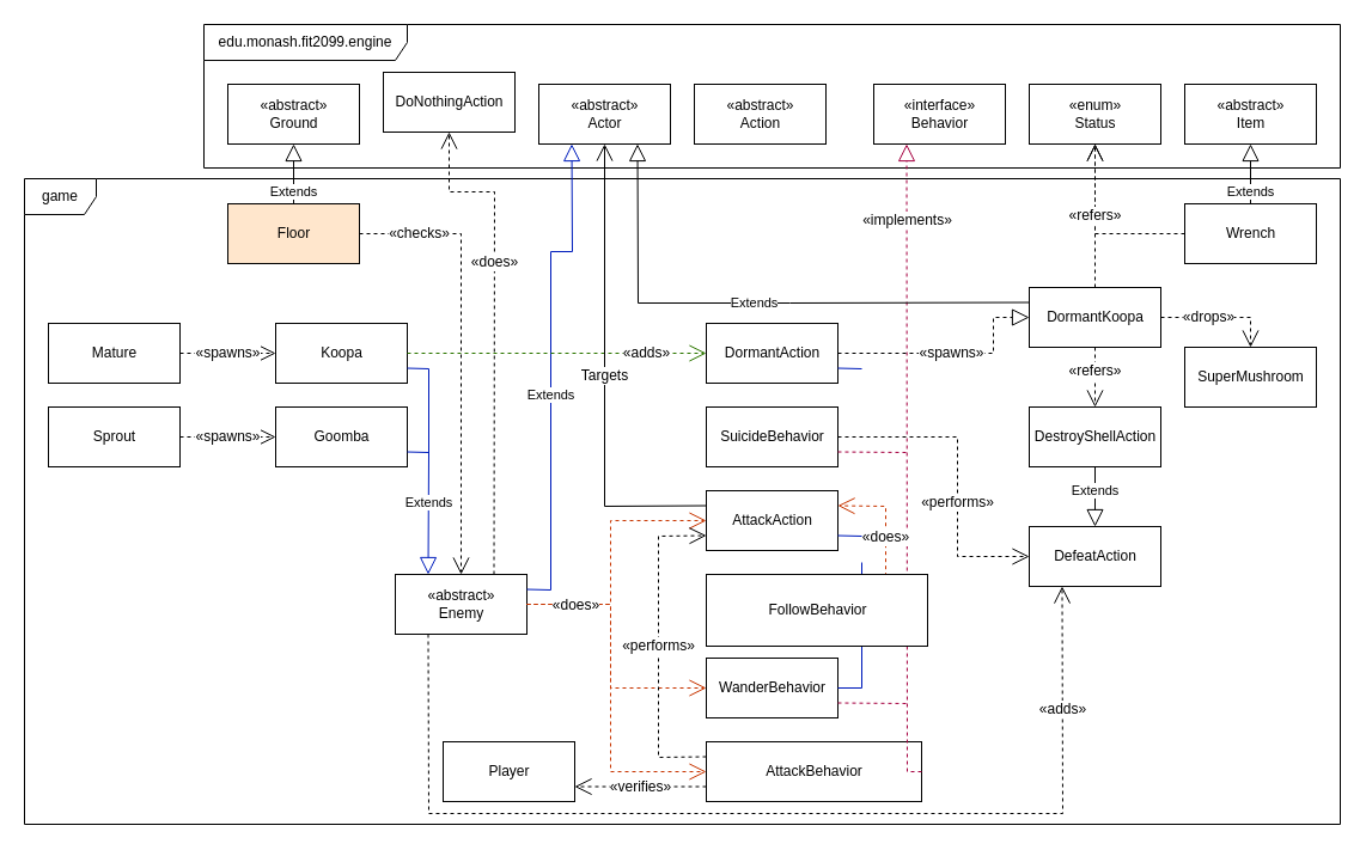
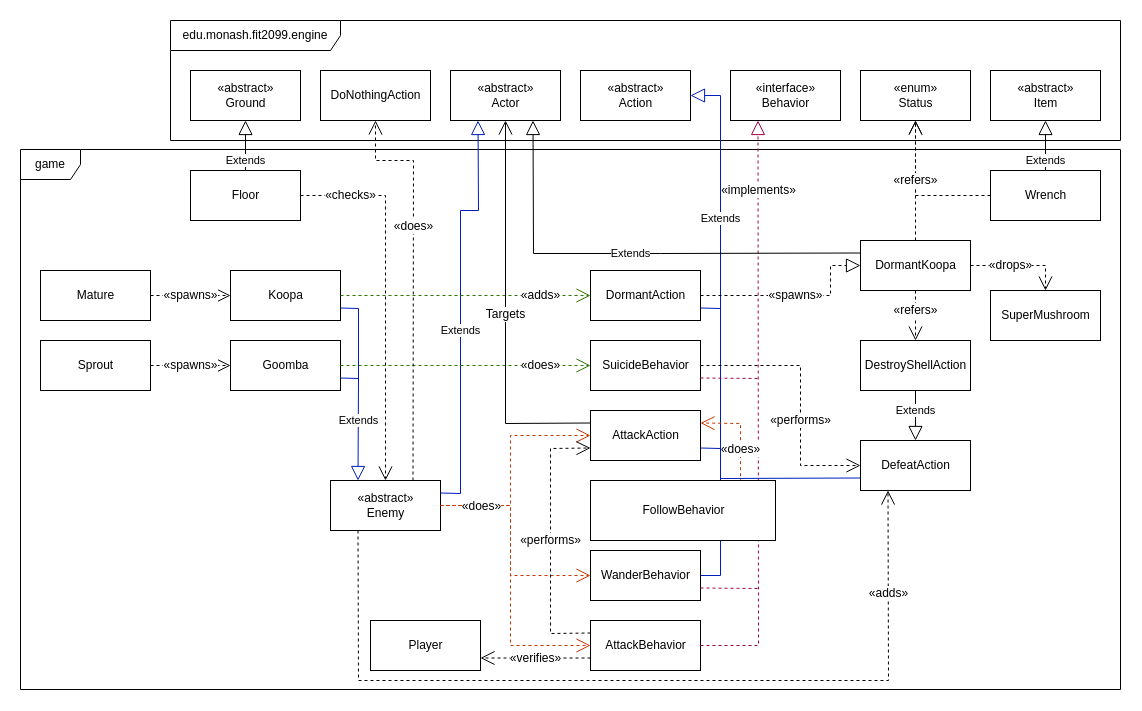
  <mxCell id="0" />
  <mxCell id="1" parent="0" />
  <mxCell id="2" value="edu.monash.fit2099.engine" style="shape=umlFrame;whiteSpace=wrap;html=1;width=170;height=30;" parent="1" vertex="1"><mxGeometry x="170" y="20" width="950" height="120" as="geometry" /></mxCell>
  <mxCell id="3" value="game" style="shape=umlFrame;whiteSpace=wrap;html=1;" parent="1" vertex="1"><mxGeometry x="20" y="149" width="1100" height="540" as="geometry" /></mxCell>
- <mxCell id="4" value="Floor" style="html=1;fillColor=#ffe6cc;" parent="1" vertex="1"><mxGeometry x="190" y="170" width="110" height="50" as="geometry" /></mxCell>
+ <mxCell id="4" value="Floor" style="html=1;" parent="1" vertex="1"><mxGeometry x="190" y="170" width="110" height="50" as="geometry" /></mxCell>
  <mxCell id="5" value="SuicideBehavior" style="html=1;" parent="1" vertex="1"><mxGeometry x="590" y="340" width="110" height="50" as="geometry" /></mxCell>
  <mxCell id="6" value="DefeatAction" style="html=1;" parent="1" vertex="1"><mxGeometry x="860" y="440" width="110" height="50" as="geometry" /></mxCell>
  <mxCell id="7" value="AttackAction" style="html=1;" parent="1" vertex="1"><mxGeometry x="590" y="410" width="110" height="50" as="geometry" /></mxCell>
  <mxCell id="8" value="DormantAction" style="html=1;" parent="1" vertex="1"><mxGeometry x="590" y="270" width="110" height="50" as="geometry" /></mxCell>
- <mxCell id="9" value="AttackBehavior" style="html=1;" parent="1" vertex="1"><mxGeometry x="590" y="620" width="180" height="50" as="geometry" /></mxCell>
+ <mxCell id="9" value="AttackBehavior" style="html=1;" parent="1" vertex="1"><mxGeometry x="590" y="620" width="110" height="50" as="geometry" /></mxCell>
  <mxCell id="10" value="DormantKoopa" style="html=1;" parent="1" vertex="1"><mxGeometry x="860" y="240" width="110" height="50" as="geometry" /></mxCell>
  <mxCell id="11" value="Koopa" style="html=1;" parent="1" vertex="1"><mxGeometry x="230" y="270" width="110" height="50" as="geometry" /></mxCell>
  <mxCell id="12" value="Goomba" style="html=1;" parent="1" vertex="1"><mxGeometry x="230" y="340" width="110" height="50" as="geometry" /></mxCell>
  <mxCell id="13" value="Wrench" style="html=1;" parent="1" vertex="1"><mxGeometry x="990" y="170" width="110" height="50" as="geometry" /></mxCell>
  <mxCell id="14" value="Mature" style="html=1;" parent="1" vertex="1"><mxGeometry x="40" y="270" width="110" height="50" as="geometry" /></mxCell>
  <mxCell id="15" value="Sprout" style="html=1;" parent="1" vertex="1"><mxGeometry x="40" y="340" width="110" height="50" as="geometry" /></mxCell>
  <mxCell id="16" value="«abstract»&lt;br&gt;Actor" style="html=1;" parent="1" vertex="1"><mxGeometry x="450" y="70" width="110" height="50" as="geometry" /></mxCell>
  <mxCell id="17" value="«abstract»&lt;br&gt;Enemy" style="html=1;" parent="1" vertex="1"><mxGeometry x="330" y="480" width="110" height="50" as="geometry" /></mxCell>
  <mxCell id="18" value="«enum»&lt;br&gt;Status" style="html=1;" parent="1" vertex="1"><mxGeometry x="860" y="70" width="110" height="50" as="geometry" /></mxCell>
  <mxCell id="19" value="«abstract»&lt;br&gt;Ground&lt;span style=&quot;color: rgba(0 , 0 , 0 , 0) ; font-family: monospace ; font-size: 0px&quot;&gt;%3CmxGraphModel%3E%3Croot%3E%3CmxCell%20id%3D%220%22%2F%3E%3CmxCell%20id%3D%221%22%20parent%3D%220%22%2F%3E%3CmxCell%20id%3D%222%22%20value%3D%22Extends%22%20style%3D%22endArrow%3Dblock%3BendSize%3D12%3Bhtml%3D1%3BendFill%3D0%3BentryX%3D0.5%3BentryY%3D1%3BentryDx%3D0%3BentryDy%3D0%3BexitX%3D1%3BexitY%3D0.5%3BexitDx%3D0%3BexitDy%3D0%3Brounded%3D0%3B%22%20edge%3D%221%22%20parent%3D%221%22%3E%3CmxGeometry%20width%3D%22160%22%20relative%3D%221%22%20as%3D%22geometry%22%3E%3CmxPoint%20x%3D%22820%22%20y%3D%22455%22%20as%3D%22sourcePoint%22%2F%3E%3CmxPoint%20x%3D%22875%22%20y%3D%22345%22%20as%3D%22targetPoint%22%2F%3E%3CArray%20as%3D%22points%22%3E%3CmxPoint%20x%3D%22875%22%20y%3D%22455%22%2F%3E%3C%2FArray%3E%3C%2FmxGeometry%3E%3C%2FmxCell%3E%3C%2Froot%3E%3C%2FmxGraphModel%3E&lt;/span&gt;" style="html=1;" parent="1" vertex="1"><mxGeometry x="190" y="70" width="110" height="50" as="geometry" /></mxCell>
  <mxCell id="20" value="Extends" style="endArrow=block;endSize=12;html=1;endFill=0;entryX=0.5;entryY=1;entryDx=0;entryDy=0;exitX=0.5;exitY=0;exitDx=0;exitDy=0;rounded=0;" parent="1" source="4" target="19" edge="1"><mxGeometry x="-0.6" width="160" relative="1" as="geometry"><mxPoint x="1810" y="635" as="sourcePoint" /><mxPoint x="1865" y="525" as="targetPoint" /><Array as="points" /><mxPoint as="offset" /></mxGeometry></mxCell>
  <mxCell id="21" value="" style="endArrow=none;endSize=12;html=1;endFill=0;dashed=1;exitX=1;exitY=0.5;exitDx=0;exitDy=0;rounded=0;fillColor=#d80073;strokeColor=#A50040;" parent="1" source="50" edge="1"><mxGeometry width="160" relative="1" as="geometry"><mxPoint x="990" y="189" as="sourcePoint" /><mxPoint x="758" y="505" as="targetPoint" /><Array as="points"><mxPoint x="758" y="505" /></Array></mxGeometry></mxCell>
  <mxCell id="22" value="«abstract»&lt;br&gt;Action" style="html=1;" parent="1" vertex="1"><mxGeometry x="580" y="70" width="110" height="50" as="geometry" /></mxCell>
  <mxCell id="23" value="«abstract»&lt;br&gt;Item" style="html=1;" parent="1" vertex="1"><mxGeometry x="990" y="70" width="110" height="50" as="geometry" /></mxCell>
+ <mxCell id="24" value="Extends" style="endArrow=block;endSize=12;html=1;endFill=0;rounded=0;exitX=0;exitY=0.75;exitDx=0;exitDy=0;entryX=1;entryY=0.5;entryDx=0;entryDy=0;fillColor=#0050ef;strokeColor=#001DBC;" parent="1" source="6" target="22" edge="1"><mxGeometry x="0.448" width="160" relative="1" as="geometry"><mxPoint x="770" y="270" as="sourcePoint" /><mxPoint x="690" y="100" as="targetPoint" /><Array as="points"><mxPoint x="720" y="478" /><mxPoint x="720" y="95" /></Array><mxPoint as="offset" /></mxGeometry></mxCell>
  <mxCell id="25" value="«interface»&lt;br&gt;Behavior" style="html=1;" parent="1" vertex="1"><mxGeometry x="730" y="70" width="110" height="50" as="geometry" /></mxCell>
  <mxCell id="26" value="&lt;span style=&quot;font-size: 12px&quot;&gt;«refers»&lt;/span&gt;" style="endArrow=open;endSize=12;html=1;endFill=0;dashed=1;exitX=0.5;exitY=1;exitDx=0;exitDy=0;entryX=0.5;entryY=0;entryDx=0;entryDy=0;" parent="1" source="10" target="56" edge="1"><mxGeometry x="-0.2" width="160" relative="1" as="geometry"><mxPoint x="462.5" y="39" as="sourcePoint" /><mxPoint x="707.5" y="-291" as="targetPoint" /><mxPoint as="offset" /></mxGeometry></mxCell>
  <mxCell id="27" value="&lt;span style=&quot;font-size: 12px&quot;&gt;«implements»&lt;/span&gt;" style="endArrow=block;endSize=12;html=1;endFill=0;dashed=1;entryX=0.25;entryY=1;entryDx=0;entryDy=0;exitX=1;exitY=0.5;exitDx=0;exitDy=0;rounded=0;fillColor=#d80073;strokeColor=#A50040;" parent="1" source="9" target="25" edge="1"><mxGeometry x="0.76" width="160" relative="1" as="geometry"><mxPoint x="320" y="339" as="sourcePoint" /><mxPoint x="437.5" y="263" as="targetPoint" /><Array as="points"><mxPoint x="758" y="645" /></Array><mxPoint as="offset" /></mxGeometry></mxCell>
  <mxCell id="28" value="" style="endArrow=none;endSize=12;html=1;endFill=0;dashed=1;exitX=1;exitY=0.75;exitDx=0;exitDy=0;rounded=0;fillColor=#d80073;strokeColor=#A50040;" parent="1" source="5" edge="1"><mxGeometry width="160" relative="1" as="geometry"><mxPoint x="330" y="349" as="sourcePoint" /><mxPoint x="758" y="378" as="targetPoint" /><Array as="points"><mxPoint x="758" y="378" /></Array></mxGeometry></mxCell>
  <mxCell id="29" value="Extends" style="endArrow=block;endSize=12;html=1;endFill=0;entryX=0.25;entryY=1;entryDx=0;entryDy=0;exitX=1;exitY=0.25;exitDx=0;exitDy=0;rounded=0;fillColor=#0050ef;strokeColor=#001DBC;" parent="1" source="17" target="16" edge="1"><mxGeometry x="-0.11" width="160" relative="1" as="geometry"><mxPoint x="605" y="449" as="sourcePoint" /><mxPoint x="510" y="394" as="targetPoint" /><Array as="points"><mxPoint x="460" y="493" /><mxPoint x="460" y="210" /><mxPoint x="478" y="210" /></Array><mxPoint as="offset" /></mxGeometry></mxCell>
  <mxCell id="30" value="Extends" style="endArrow=block;endSize=12;html=1;endFill=0;entryX=0.25;entryY=0;entryDx=0;entryDy=0;exitX=1;exitY=0.75;exitDx=0;exitDy=0;rounded=0;fillColor=#0050ef;strokeColor=#001DBC;" parent="1" source="12" target="17" edge="1"><mxGeometry width="160" relative="1" as="geometry"><mxPoint x="625" y="469" as="sourcePoint" /><mxPoint x="530" y="414" as="targetPoint" /><Array as="points"><mxPoint x="358" y="378" /></Array></mxGeometry></mxCell>
  <mxCell id="31" value="Extends" style="endArrow=block;endSize=12;html=1;endFill=0;entryX=0.75;entryY=1;entryDx=0;entryDy=0;rounded=0;exitX=0;exitY=0.25;exitDx=0;exitDy=0;" parent="1" source="10" target="16" edge="1"><mxGeometry width="160" relative="1" as="geometry"><mxPoint x="810" y="399" as="sourcePoint" /><mxPoint x="540" y="424" as="targetPoint" /><Array as="points"><mxPoint x="660" y="253" /><mxPoint x="533" y="253" /></Array></mxGeometry></mxCell>
+ <mxCell id="32" value="&lt;span style=&quot;font-size: 12px&quot;&gt;«does»&lt;/span&gt;" style="endArrow=open;endSize=12;html=1;endFill=0;dashed=1;entryX=0;entryY=0.5;entryDx=0;entryDy=0;exitX=1;exitY=0.5;exitDx=0;exitDy=0;fillColor=#60a917;strokeColor=#2D7600;" parent="1" source="12" target="5" edge="1"><mxGeometry x="0.6" width="160" relative="1" as="geometry"><mxPoint x="645" y="234" as="sourcePoint" /><mxPoint x="895" y="289" as="targetPoint" /><mxPoint as="offset" /></mxGeometry></mxCell>
  <mxCell id="33" value="&lt;span style=&quot;font-size: 12px&quot;&gt;«adds»&lt;/span&gt;" style="endArrow=open;endSize=12;html=1;endFill=0;dashed=1;exitX=1;exitY=0.5;exitDx=0;exitDy=0;entryX=0;entryY=0.5;entryDx=0;entryDy=0;fillColor=#60a917;strokeColor=#2D7600;" parent="1" source="11" target="8" edge="1"><mxGeometry x="0.6" width="160" relative="1" as="geometry"><mxPoint x="700" y="204" as="sourcePoint" /><mxPoint x="610" y="224" as="targetPoint" /><mxPoint as="offset" /></mxGeometry></mxCell>
  <mxCell id="34" value="&lt;span style=&quot;font-size: 12px&quot;&gt;«spawns»&lt;/span&gt;" style="endArrow=open;endSize=12;html=1;endFill=0;dashed=1;exitX=1;exitY=0.5;exitDx=0;exitDy=0;entryX=0;entryY=0.5;entryDx=0;entryDy=0;" parent="1" source="15" target="12" edge="1"><mxGeometry width="160" relative="1" as="geometry"><mxPoint x="630" y="134" as="sourcePoint" /><mxPoint x="440" y="224" as="targetPoint" /></mxGeometry></mxCell>
  <mxCell id="35" value="&lt;span style=&quot;font-size: 12px&quot;&gt;«spawns»&lt;br&gt;&lt;/span&gt;" style="endArrow=open;endSize=12;html=1;endFill=0;dashed=1;exitX=1;exitY=0.5;exitDx=0;exitDy=0;entryX=0;entryY=0.5;entryDx=0;entryDy=0;" parent="1" source="14" target="11" edge="1"><mxGeometry width="160" relative="1" as="geometry"><mxPoint x="555" y="109" as="sourcePoint" /><mxPoint x="557.5" y="163" as="targetPoint" /><mxPoint as="offset" /></mxGeometry></mxCell>
  <mxCell id="36" value="SuperMushroom" style="html=1;" parent="1" vertex="1"><mxGeometry x="990" y="290" width="110" height="50" as="geometry" /></mxCell>
  <mxCell id="37" value="WanderBehavior" style="html=1;" parent="1" vertex="1"><mxGeometry x="590" y="550" width="110" height="50" as="geometry" /></mxCell>
  <mxCell id="38" value="&lt;span style=&quot;font-size: 12px&quot;&gt;«does»&lt;/span&gt;" style="endArrow=open;endSize=12;html=1;endFill=0;dashed=1;entryX=1;entryY=0.25;entryDx=0;entryDy=0;exitX=1;exitY=0.75;exitDx=0;exitDy=0;fillColor=#fa6800;strokeColor=#C73500;rounded=0;" parent="1" source="50" target="7" edge="1"><mxGeometry x="0.234" width="160" relative="1" as="geometry"><mxPoint x="700" y="409" as="sourcePoint" /><mxPoint x="600" y="294" as="targetPoint" /><Array as="points"><mxPoint x="740" y="518" /><mxPoint x="740" y="423" /></Array><mxPoint as="offset" /></mxGeometry></mxCell>
  <mxCell id="39" value="" style="endArrow=open;endSize=12;html=1;endFill=0;dashed=1;exitX=1;exitY=0.5;exitDx=0;exitDy=0;entryX=0;entryY=0.5;entryDx=0;entryDy=0;rounded=0;fillColor=#fa6800;strokeColor=#C73500;" parent="1" source="17" target="37" edge="1"><mxGeometry width="160" relative="1" as="geometry"><mxPoint x="750" y="464" as="sourcePoint" /><mxPoint x="660" y="474" as="targetPoint" /><Array as="points"><mxPoint x="510" y="505" /><mxPoint x="510" y="575" /></Array></mxGeometry></mxCell>
  <mxCell id="40" value="" style="endArrow=open;endSize=12;html=1;endFill=0;dashed=1;exitX=1;exitY=0.5;exitDx=0;exitDy=0;entryX=0;entryY=0.5;entryDx=0;entryDy=0;rounded=0;fillColor=#fa6800;strokeColor=#C73500;" parent="1" source="17" target="9" edge="1"><mxGeometry x="0.192" y="4" width="160" relative="1" as="geometry"><mxPoint x="760" y="474" as="sourcePoint" /><mxPoint x="670" y="484" as="targetPoint" /><Array as="points"><mxPoint x="510" y="505" /><mxPoint x="510" y="645" /></Array><mxPoint as="offset" /></mxGeometry></mxCell>
  <mxCell id="41" value="&lt;span style=&quot;font-size: 12px&quot;&gt;«performs»&lt;/span&gt;" style="endArrow=open;endSize=12;html=1;endFill=0;entryX=0;entryY=0.5;entryDx=0;entryDy=0;exitX=1;exitY=0.5;exitDx=0;exitDy=0;rounded=0;dashed=1;" parent="1" source="5" target="6" edge="1"><mxGeometry x="0.192" width="160" relative="1" as="geometry"><mxPoint x="830" y="346.5" as="sourcePoint" /><mxPoint x="860" y="336.5" as="targetPoint" /><Array as="points"><mxPoint x="800" y="365" /><mxPoint x="800" y="465" /></Array><mxPoint as="offset" /></mxGeometry></mxCell>
  <mxCell id="42" value="Extends" style="endArrow=block;endSize=12;html=1;endFill=0;exitX=0.5;exitY=0;exitDx=0;exitDy=0;rounded=0;" parent="1" source="13" target="23" edge="1"><mxGeometry x="-0.6" width="160" relative="1" as="geometry"><mxPoint x="760" y="61.5" as="sourcePoint" /><mxPoint x="820" y="61.5" as="targetPoint" /><Array as="points" /><mxPoint as="offset" /></mxGeometry></mxCell>
  <mxCell id="43" value="&lt;span style=&quot;font-size: 12px&quot;&gt;«drops»&lt;/span&gt;" style="endArrow=open;endSize=12;html=1;endFill=0;dashed=1;exitX=1;exitY=0.5;exitDx=0;exitDy=0;entryX=0.5;entryY=0;entryDx=0;entryDy=0;rounded=0;" parent="1" source="10" target="36" edge="1"><mxGeometry x="-0.2" width="160" relative="1" as="geometry"><mxPoint x="877.5" y="349" as="sourcePoint" /><mxPoint x="867.5" y="429" as="targetPoint" /><Array as="points"><mxPoint x="1045" y="265" /></Array><mxPoint as="offset" /></mxGeometry></mxCell>
  <mxCell id="44" value="" style="endArrow=open;endSize=12;html=1;endFill=0;dashed=1;exitX=0;exitY=0.5;exitDx=0;exitDy=0;entryX=0.5;entryY=1;entryDx=0;entryDy=0;rounded=0;" parent="1" source="13" target="18" edge="1"><mxGeometry width="160" relative="1" as="geometry"><mxPoint x="740" y="319" as="sourcePoint" /><mxPoint x="930" y="309" as="targetPoint" /><Array as="points"><mxPoint x="915" y="195" /></Array></mxGeometry></mxCell>
  <mxCell id="45" value="&lt;span style=&quot;font-size: 12px&quot;&gt;«spawns»&lt;/span&gt;" style="endArrow=block;endSize=12;html=1;endFill=0;dashed=1;exitX=1;exitY=0.5;exitDx=0;exitDy=0;entryX=0;entryY=0.5;entryDx=0;entryDy=0;rounded=0;" parent="1" source="8" target="10" edge="1"><mxGeometry width="160" relative="1" as="geometry"><mxPoint x="950" y="569" as="sourcePoint" /><mxPoint x="850" y="554" as="targetPoint" /><Array as="points"><mxPoint x="830" y="295" /><mxPoint x="830" y="265" /></Array></mxGeometry></mxCell>
  <mxCell id="46" value="" style="endArrow=none;endSize=12;html=1;endFill=0;exitX=1;exitY=0.75;exitDx=0;exitDy=0;rounded=0;fillColor=#0050ef;strokeColor=#001DBC;" parent="1" source="8" edge="1"><mxGeometry width="160" relative="1" as="geometry"><mxPoint x="1010" y="569" as="sourcePoint" /><mxPoint x="720" y="308" as="targetPoint" /><Array as="points" /></mxGeometry></mxCell>
  <mxCell id="47" value="" style="endArrow=none;endSize=12;html=1;endFill=0;exitX=1;exitY=0.5;exitDx=0;exitDy=0;rounded=0;fillColor=#0050ef;strokeColor=#001DBC;" parent="1" source="37" edge="1"><mxGeometry width="160" relative="1" as="geometry"><mxPoint x="760" y="469" as="sourcePoint" /><mxPoint x="720" y="470" as="targetPoint" /><Array as="points"><mxPoint x="720" y="575" /></Array></mxGeometry></mxCell>
  <mxCell id="48" value="" style="endArrow=open;endSize=12;html=1;endFill=0;dashed=1;exitX=1;exitY=0.5;exitDx=0;exitDy=0;entryX=0;entryY=0.5;entryDx=0;entryDy=0;rounded=0;fillColor=#fa6800;strokeColor=#C73500;" parent="1" source="17" target="7" edge="1"><mxGeometry width="160" relative="1" as="geometry"><mxPoint x="730" y="594" as="sourcePoint" /><mxPoint x="920" y="594" as="targetPoint" /><Array as="points"><mxPoint x="510" y="505" /><mxPoint x="510" y="435" /></Array></mxGeometry></mxCell>
  <mxCell id="49" value="&lt;span style=&quot;font-size: 12px&quot;&gt;«does»&lt;/span&gt;" style="edgeLabel;html=1;align=center;verticalAlign=middle;resizable=0;points=[];" vertex="1" connectable="0" parent="48"><mxGeometry x="-0.535" relative="1" as="geometry"><mxPoint x="-11" as="offset" /></mxGeometry></mxCell>
  <mxCell id="50" value="FollowBehavior" style="html=1;" parent="1" vertex="1"><mxGeometry x="590" y="480" width="185" height="60" as="geometry" /></mxCell>
  <mxCell id="51" value="&lt;span style=&quot;font-size: 12px&quot;&gt;Targets&lt;/span&gt;" style="endArrow=open;endSize=12;html=1;endFill=0;exitX=0;exitY=0.25;exitDx=0;exitDy=0;entryX=0.5;entryY=1;entryDx=0;entryDy=0;startArrow=none;rounded=0;" parent="1" source="7" target="16" edge="1"><mxGeometry width="160" relative="1" as="geometry"><mxPoint x="655" y="280" as="sourcePoint" /><mxPoint x="605" y="180" as="targetPoint" /><Array as="points"><mxPoint x="505" y="423" /></Array></mxGeometry></mxCell>
  <mxCell id="52" value="&lt;span style=&quot;font-size: 12px&quot;&gt;«refers»&lt;/span&gt;" style="endArrow=open;endSize=12;html=1;endFill=0;dashed=1;exitX=0.5;exitY=0;exitDx=0;exitDy=0;entryX=0.5;entryY=1;entryDx=0;entryDy=0;" parent="1" source="10" target="18" edge="1"><mxGeometry width="160" relative="1" as="geometry"><mxPoint x="755" y="190" as="sourcePoint" /><mxPoint x="755" y="140" as="targetPoint" /></mxGeometry></mxCell>
  <mxCell id="53" value="" style="endArrow=none;endSize=12;html=1;endFill=0;exitX=1;exitY=0.75;exitDx=0;exitDy=0;rounded=0;fillColor=#0050ef;strokeColor=#001DBC;" parent="1" source="11" edge="1"><mxGeometry width="160" relative="1" as="geometry"><mxPoint x="615" y="459" as="sourcePoint" /><mxPoint x="358" y="380" as="targetPoint" /><Array as="points"><mxPoint x="358" y="308" /></Array></mxGeometry></mxCell>
- <mxCell id="54" value="DoNothingAction" style="html=1;" parent="1" vertex="1"><mxGeometry x="320" y="60" width="110" height="50" as="geometry" /></mxCell>
+ <mxCell id="54" value="DoNothingAction" style="html=1;" parent="1" vertex="1"><mxGeometry x="320" y="70" width="110" height="50" as="geometry" /></mxCell>
  <mxCell id="55" value="&lt;span style=&quot;font-size: 12px&quot;&gt;«does»&lt;/span&gt;" style="endArrow=open;endSize=12;html=1;endFill=0;dashed=1;exitX=0.75;exitY=0;exitDx=0;exitDy=0;entryX=0.5;entryY=1;entryDx=0;entryDy=0;rounded=0;" parent="1" source="17" target="54" edge="1"><mxGeometry x="0.278" width="160" relative="1" as="geometry"><mxPoint x="350" y="305" as="sourcePoint" /><mxPoint x="600" y="305" as="targetPoint" /><Array as="points"><mxPoint x="413" y="160" /><mxPoint x="375" y="160" /></Array><mxPoint as="offset" /></mxGeometry></mxCell>
  <mxCell id="56" value="DestroyShellAction" style="html=1;" parent="1" vertex="1"><mxGeometry x="860" y="340" width="110" height="50" as="geometry" /></mxCell>
  <mxCell id="57" value="Extends" style="endArrow=block;endSize=12;html=1;endFill=0;entryX=0.5;entryY=0;entryDx=0;entryDy=0;exitX=0.5;exitY=1;exitDx=0;exitDy=0;rounded=0;" parent="1" source="56" target="6" edge="1"><mxGeometry x="-0.2" width="160" relative="1" as="geometry"><mxPoint x="710" y="375" as="sourcePoint" /><mxPoint x="870" y="375" as="targetPoint" /><Array as="points" /><mxPoint as="offset" /></mxGeometry></mxCell>
  <mxCell id="58" value="&lt;span style=&quot;font-size: 12px&quot;&gt;«checks»&lt;/span&gt;" style="endArrow=open;endSize=12;html=1;endFill=0;dashed=1;entryX=0.5;entryY=0;entryDx=0;entryDy=0;rounded=0;exitX=1;exitY=0.5;exitDx=0;exitDy=0;" parent="1" source="4" target="17" edge="1"><mxGeometry x="-0.73" width="160" relative="1" as="geometry"><mxPoint x="422.5" y="490" as="sourcePoint" /><mxPoint x="385" y="130" as="targetPoint" /><Array as="points"><mxPoint x="385" y="195" /></Array><mxPoint as="offset" /></mxGeometry></mxCell>
  <mxCell id="59" value="&lt;span style=&quot;font-size: 12px&quot;&gt;«performs»&lt;/span&gt;" style="endArrow=open;endSize=12;html=1;endFill=0;dashed=1;entryX=0;entryY=0.75;entryDx=0;entryDy=0;exitX=0;exitY=0.25;exitDx=0;exitDy=0;rounded=0;" parent="1" source="9" target="7" edge="1"><mxGeometry width="160" relative="1" as="geometry"><mxPoint x="450" y="667.5" as="sourcePoint" /><mxPoint x="385" y="620" as="targetPoint" /><Array as="points"><mxPoint x="550" y="633" /><mxPoint x="550" y="448" /></Array></mxGeometry></mxCell>
  <mxCell id="60" value="" style="endArrow=none;endSize=12;html=1;endFill=0;exitX=1;exitY=0.75;exitDx=0;exitDy=0;rounded=0;fillColor=#0050ef;strokeColor=#001DBC;" parent="1" source="7" edge="1"><mxGeometry width="160" relative="1" as="geometry"><mxPoint x="710" y="585" as="sourcePoint" /><mxPoint x="720" y="448" as="targetPoint" /><Array as="points" /></mxGeometry></mxCell>
  <mxCell id="61" value="" style="endArrow=none;endSize=12;html=1;endFill=0;dashed=1;exitX=1;exitY=0.75;exitDx=0;exitDy=0;rounded=0;fillColor=#d80073;strokeColor=#A50040;" parent="1" source="37" edge="1"><mxGeometry width="160" relative="1" as="geometry"><mxPoint x="710" y="515" as="sourcePoint" /><mxPoint x="758" y="588" as="targetPoint" /><Array as="points"><mxPoint x="758" y="588" /></Array></mxGeometry></mxCell>
  <mxCell id="62" value="&lt;span style=&quot;font-size: 12px&quot;&gt;«adds»&lt;/span&gt;" style="endArrow=open;endSize=12;html=1;endFill=0;entryX=0.25;entryY=1;entryDx=0;entryDy=0;exitX=0.25;exitY=1;exitDx=0;exitDy=0;rounded=0;dashed=1;" parent="1" source="17" target="6" edge="1"><mxGeometry x="0.763" width="160" relative="1" as="geometry"><mxPoint x="710" y="375" as="sourcePoint" /><mxPoint x="870" y="475" as="targetPoint" /><Array as="points"><mxPoint x="358" y="680" /><mxPoint x="888" y="680" /></Array><mxPoint as="offset" /></mxGeometry></mxCell>
  <mxCell id="63" value="Player" style="html=1;" vertex="1" parent="1"><mxGeometry x="370" y="620" width="110" height="50" as="geometry" /></mxCell>
  <mxCell id="64" value="&lt;span style=&quot;font-size: 12px&quot;&gt;«verifies»&lt;/span&gt;" style="endArrow=open;endSize=12;html=1;endFill=0;dashed=1;entryX=1;entryY=0.75;entryDx=0;entryDy=0;exitX=0;exitY=0.75;exitDx=0;exitDy=0;rounded=0;" edge="1" parent="1" source="9" target="63"><mxGeometry width="160" relative="1" as="geometry"><mxPoint x="600" y="642.5" as="sourcePoint" /><mxPoint x="600" y="457.5" as="targetPoint" /><Array as="points" /></mxGeometry></mxCell>
